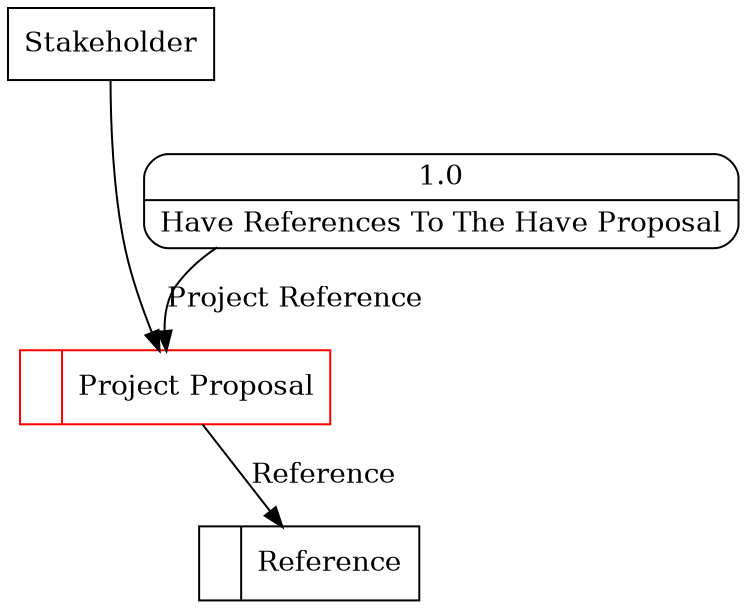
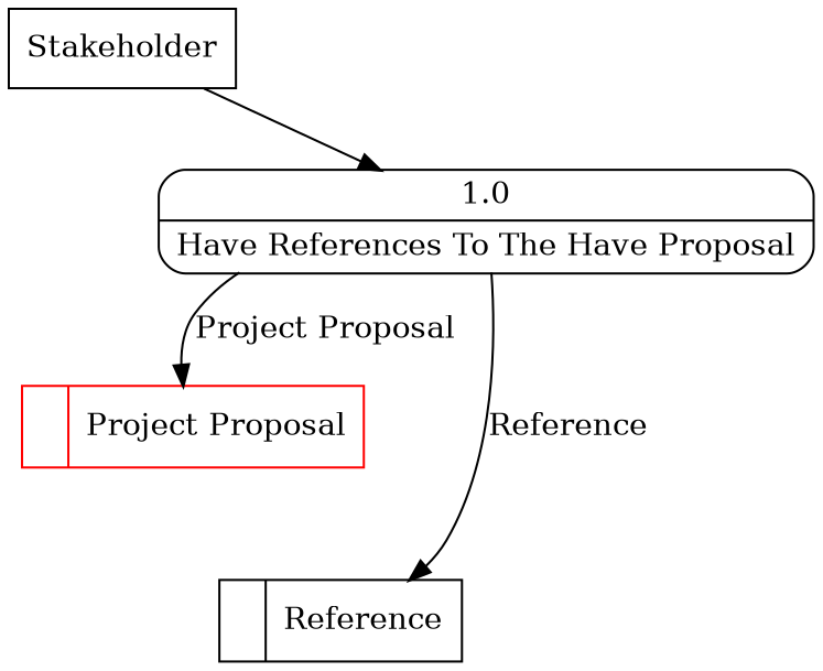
  digraph {
    node [shape=record]
    n1 [label="<f0>  |<f1> Reference "]
    n2 [color=red label="<f0>  |<f1> Project Proposal "]
    n3 [label=Stakeholder shape=box]
    n4 [label="{<f0> 1.0|<f1> Have References To The Have Proposal }" shape=Mrecord]
-   n3 -> n2
-   n2 -> n1 [label=Reference]
-   n4 -> n2 [label="Project Reference"]
+   n3 -> n4
+   n4 -> n1 [label=Reference]
+   n4 -> n2 [label="Project Proposal"]
  }
